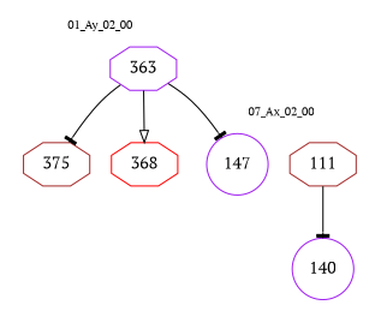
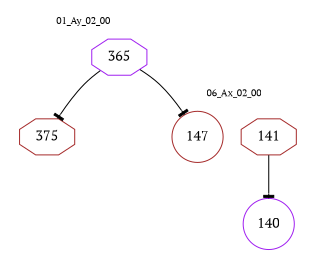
  digraph {
    fontname="PT Serif"
    node [color=brown fontname="PT Serif" shape=octagon]
    edge [arrowhead=tee color=black fontname="PT Serif"]
-   n1 [color=purple label=363]
+   n1 [color=purple label=365]
    n2 [label=375]
-   n3 [color=red label=368]
-   n4 [label=111]
-   n5 [color=purple label=147 shape=circle]
+   n4 [label=141]
+   n5 [label=147 shape=circle]
    n6 [color=purple label=140 shape=circle]
    subgraph cluster_1 {
      color=white
      fontsize=10
      label="01_Ay_02_00"
      n1
      n2
-     n3
    }
    subgraph cluster_2 {
      color=white
      fontsize=10
-     label="07_Ax_02_00"
+     label="06_Ax_02_00"
      n4
      n5
      n6
    }
    n1 -> n2
-   n1 -> n3 [arrowhead=onormal]
    n1 -> n5
    n4 -> n6
  }
